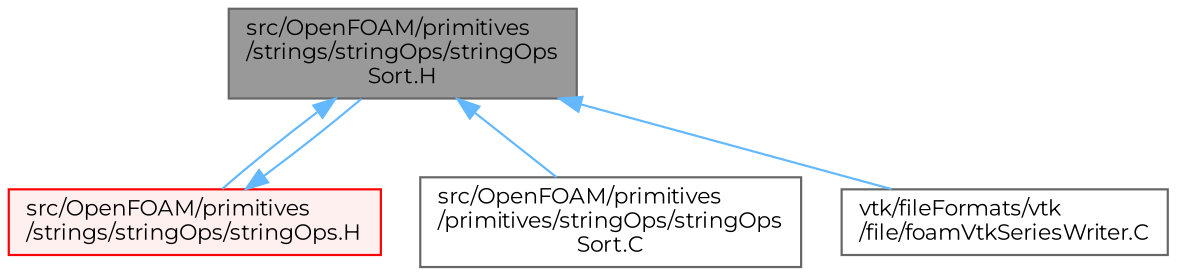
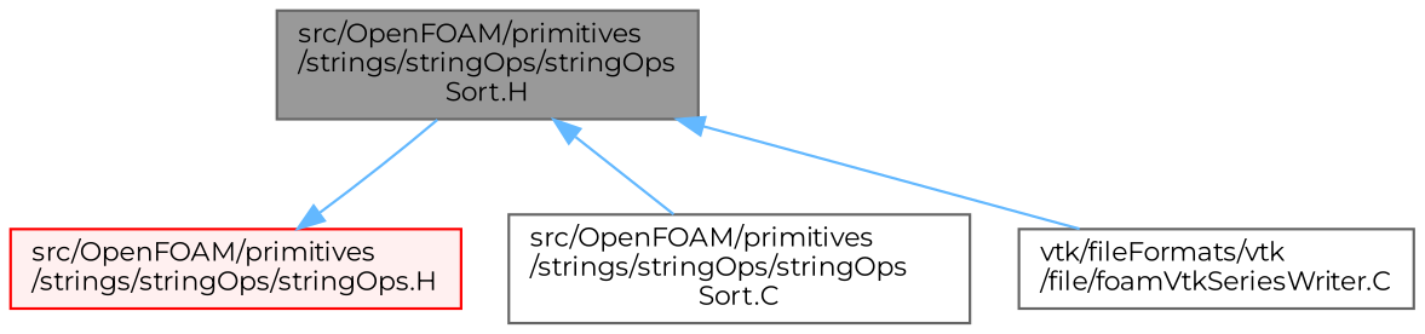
  digraph {
    fontname=Montserrat
    node [color=grey40 fillcolor=white fontname=Montserrat fontsize=10 shape=box style=filled]
    edge [color=steelblue1 dir=back fontname=Montserrat fontsize=10 labelfontname=Helvetica labelfontsize=10 style=solid]
    n1 [color=gray40 fillcolor=grey60 fontcolor=black height=0.2 label="src/OpenFOAM/primitives\l/strings/stringOps/stringOps\lSort.H" width=0.4]
    n2 [color=red fillcolor="#FFF0F0" height=0.2 label="src/OpenFOAM/primitives\l/strings/stringOps/stringOps.H" width=0.4]
-   n3 [height=0.2 label="src/OpenFOAM/primitives\l/primitives/stringOps/stringOps\lSort.C" width=0.4]
+   n3 [height=0.2 label="src/OpenFOAM/primitives\l/strings/stringOps/stringOps\lSort.C" width=0.4]
    n4 [height=0.2 label="vtk/fileFormats/vtk\l/file/foamVtkSeriesWriter.C" width=0.4]
-   n1 -> n2
    n1 -> n3
    n1 -> n4
    n2 -> n1
  }
